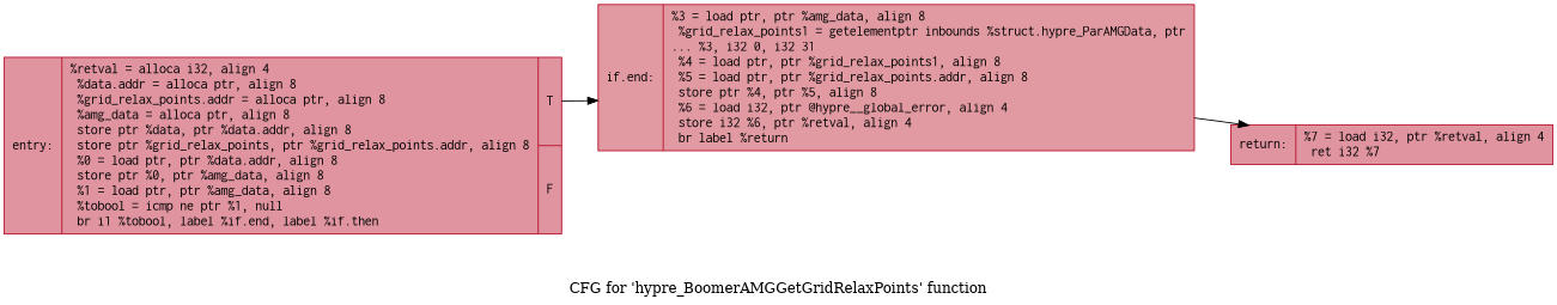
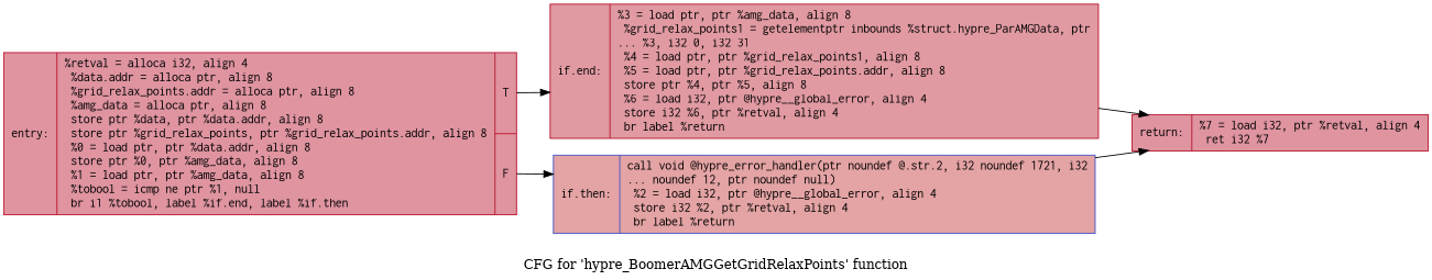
  digraph {
    label="CFG for 'hypre_BoomerAMGGetGridRelaxPoints' function"
    rankdir=LR
    node [color="#b70d28ff" fillcolor="#b70d2870" fontname=Courier shape=record style=filled]
    n1 [label="{entry:\l|  %retval = alloca i32, align 4\l  %data.addr = alloca ptr, align 8\l  %grid_relax_points.addr = alloca ptr, align 8\l  %amg_data = alloca ptr, align 8\l  store ptr %data, ptr %data.addr, align 8\l  store ptr %grid_relax_points, ptr %grid_relax_points.addr, align 8\l  %0 = load ptr, ptr %data.addr, align 8\l  store ptr %0, ptr %amg_data, align 8\l  %1 = load ptr, ptr %amg_data, align 8\l  %tobool = icmp ne ptr %1, null\l  br i1 %tobool, label %if.end, label %if.then\l|{<s0>T|<s1>F}}"]
    n2 [fillcolor="#bb1b2c70" label="{if.end:\l|  %3 = load ptr, ptr %amg_data, align 8\l  %grid_relax_points1 = getelementptr inbounds %struct.hypre_ParAMGData, ptr\l... %3, i32 0, i32 31\l  %4 = load ptr, ptr %grid_relax_points1, align 8\l  %5 = load ptr, ptr %grid_relax_points.addr, align 8\l  store ptr %4, ptr %5, align 8\l  %6 = load i32, ptr @hypre__global_error, align 4\l  store i32 %6, ptr %retval, align 4\l  br label %return\l}"]
+   n3 [color="#3d50c3ff" fillcolor="#c32e3170" label="{if.then:\l|  call void @hypre_error_handler(ptr noundef @.str.2, i32 noundef 1721, i32\l... noundef 12, ptr noundef null)\l  %2 = load i32, ptr @hypre__global_error, align 4\l  store i32 %2, ptr %retval, align 4\l  br label %return\l}"]
    n4 [label="{return:\l|  %7 = load i32, ptr %retval, align 4\l  ret i32 %7\l}"]
    n1 -> n2 [tailport=s0]
+   n1 -> n3 [tailport=s1]
    n2 -> n4
+   n3 -> n4
  }
